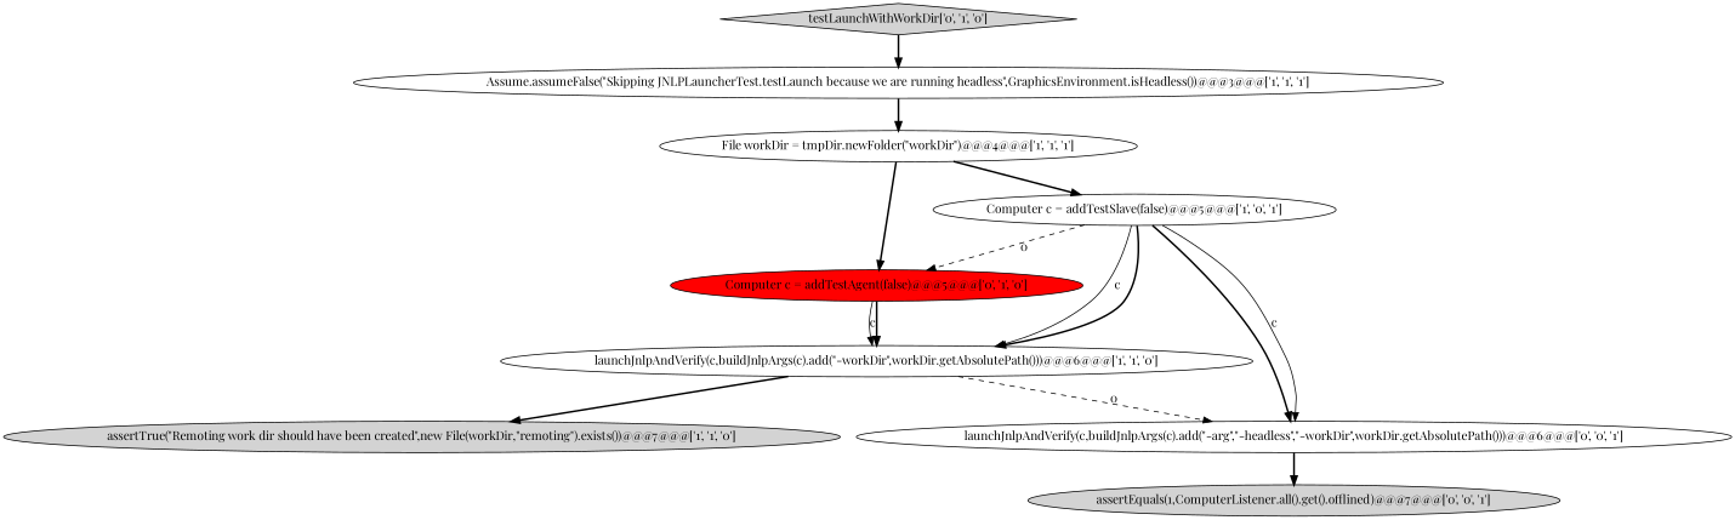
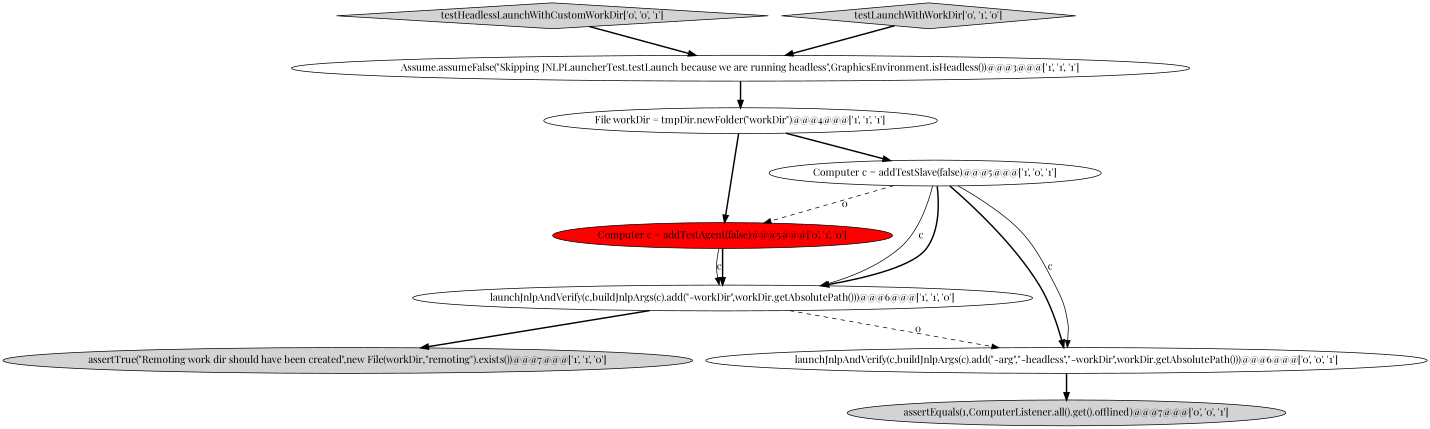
  digraph {
    fontname="Playfair Display"
    node [fillcolor=white fontname="Playfair Display" shape=ellipse style=filled]
    edge [fontname="Playfair Display" style=bold]
    n1 [label="File workDir = tmpDir.newFolder(\"workDir\")@@@4@@@['1', '1', '1']"]
    n2 [fillcolor=red label="Computer c = addTestAgent(false)@@@5@@@['0', '1', '0']"]
    n3 [label="Computer c = addTestSlave(false)@@@5@@@['1', '0', '1']"]
    n4 [label="launchJnlpAndVerify(c,buildJnlpArgs(c).add(\"-workDir\",workDir.getAbsolutePath()))@@@6@@@['1', '1', '0']"]
    n5 [label="launchJnlpAndVerify(c,buildJnlpArgs(c).add(\"-arg\",\"-headless\",\"-workDir\",workDir.getAbsolutePath()))@@@6@@@['0', '0', '1']"]
+   n6 [fillcolor=lightgray label="testHeadlessLaunchWithCustomWorkDir['0', '0', '1']" shape=diamond]
    n7 [label="Assume.assumeFalse(\"Skipping JNLPLauncherTest.testLaunch because we are running headless\",GraphicsEnvironment.isHeadless())@@@3@@@['1', '1', '1']"]
    n8 [fillcolor=lightgray label="assertTrue(\"Remoting work dir should have been created\",new File(workDir,\"remoting\").exists())@@@7@@@['1', '1', '0']"]
    n9 [fillcolor=lightgray label="assertEquals(1,ComputerListener.all().get().offlined)@@@7@@@['0', '0', '1']"]
    n10 [fillcolor=lightgray label="testLaunchWithWorkDir['0', '1', '0']" shape=diamond]
    n1 -> n2
    n1 -> n3
    n2 -> n4 [label=c style=solid]
    n2 -> n4
    n3 -> n2 [label=0 style=dashed]
    n3 -> n4 [label=c style=solid]
    n3 -> n4
    n3 -> n5
    n3 -> n5 [label=c style=solid]
    n4 -> n5 [label=0 style=dashed]
    n4 -> n8
    n5 -> n9
+   n6 -> n7
    n7 -> n1
    n10 -> n7
  }
